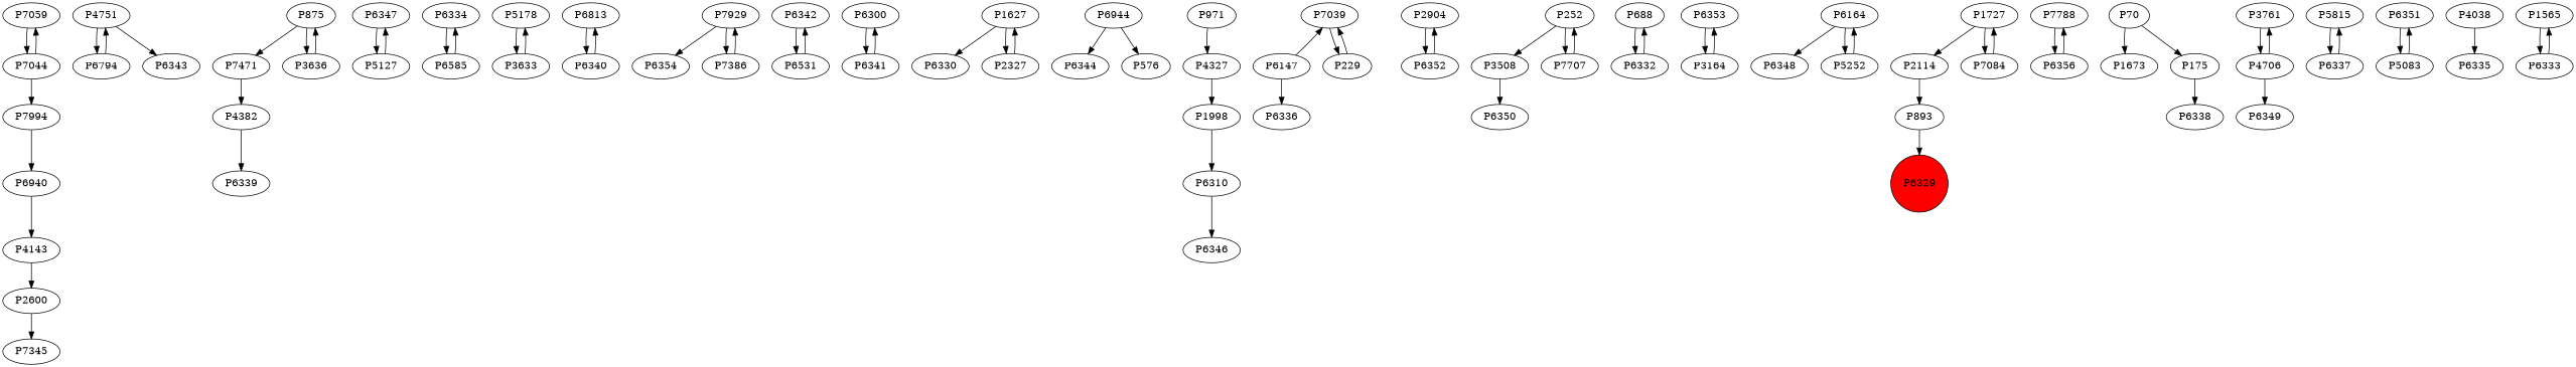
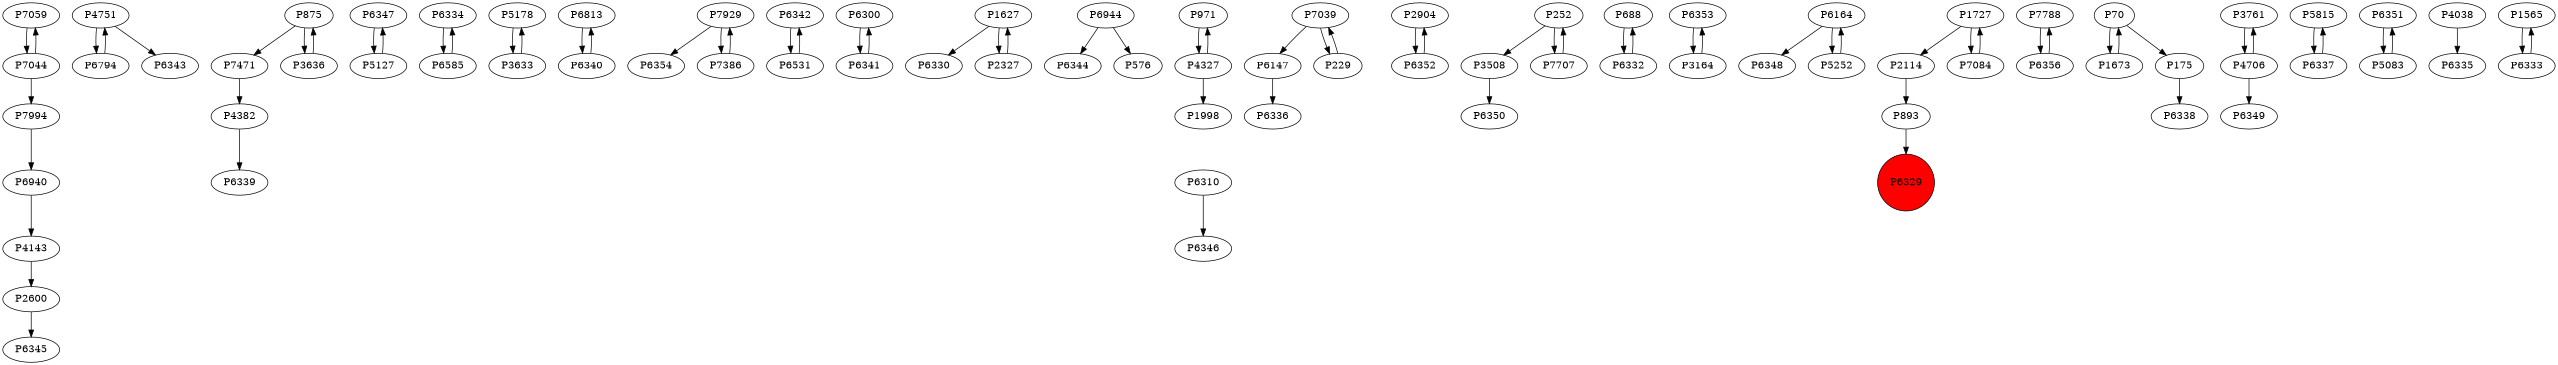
  digraph {
    P7059
    P7044
    P7994
    P6940
    P4751
    P6794
    P6343
    P7471
    P4382
    P6339
    P6347
    P5127
    P6334
    P6585
    P5178
    P3633
    P6813
    P6340
    P7929
    P6354
    P7386
    P6342
    P6531
    P6300
    P6341
    P1627
    P6330
    P2327
    P6944
    P6344
    P576
    P971
    P4327
    P1998
    P6310
    P7039
    P6147
    P229
    P6336
    P2904
    P6352
    P252
    P3508
    P7707
    P6350
    P688
    P6332
    P6353
    P3164
    P6164
    P6348
    P5252
    P1727
    P2114
    P7084
    P893
    P6329 [fillcolor=red shape=circle style=filled]
    P7788
    P6356
    P70
    P1673
    P175
    P6338
    P4143
    P2600
-   P6345 [label=P7345]
+   P6345
    P6346
    P875
    P3636
    P3761
    P4706
    P6349
    P5815
    P6337
    P6351
    P5083
    P4038
    P6335
    P1565
    P6333
    P7059 -> P7044
    P7044 -> P7059
    P7044 -> P7994
    P7994 -> P6940
    P6940 -> P4143
    P4751 -> P6794
    P4751 -> P6343
    P6794 -> P4751
    P7471 -> P4382
    P4382 -> P6339
    P6347 -> P5127
    P5127 -> P6347
    P6334 -> P6585
    P6585 -> P6334
    P5178 -> P3633
    P3633 -> P5178
    P6813 -> P6340
    P6340 -> P6813
    P7929 -> P6354
    P7929 -> P7386
    P7386 -> P7929
    P6342 -> P6531
    P6531 -> P6342
    P6300 -> P6341
    P6341 -> P6300
    P1627 -> P6330
    P1627 -> P2327
    P2327 -> P1627
    P6944 -> P6344
    P6944 -> P576
    P971 -> P4327
+   P4327 -> P971
    P4327 -> P1998
-   P1998 -> P6310
    P6310 -> P6346
-   P6147 -> P7039
+   P7039 -> P6147
    P7039 -> P229
    P6147 -> P6336
    P229 -> P7039
    P2904 -> P6352
    P6352 -> P2904
    P252 -> P3508
    P252 -> P7707
    P3508 -> P6350
    P7707 -> P252
    P688 -> P6332
    P6332 -> P688
    P6353 -> P3164
    P3164 -> P6353
    P6164 -> P6348
    P6164 -> P5252
    P5252 -> P6164
    P1727 -> P2114
    P1727 -> P7084
    P2114 -> P893
    P7084 -> P1727
    P893 -> P6329
    P7788 -> P6356
    P6356 -> P7788
    P70 -> P1673
    P70 -> P175
+   P1673 -> P70
    P175 -> P6338
    P4143 -> P2600
    P2600 -> P6345
    P875 -> P7471
    P875 -> P3636
    P3636 -> P875
    P3761 -> P4706
    P4706 -> P3761
    P4706 -> P6349
    P5815 -> P6337
    P6337 -> P5815
    P6351 -> P5083
    P5083 -> P6351
    P4038 -> P6335
    P1565 -> P6333
    P6333 -> P1565
  }
